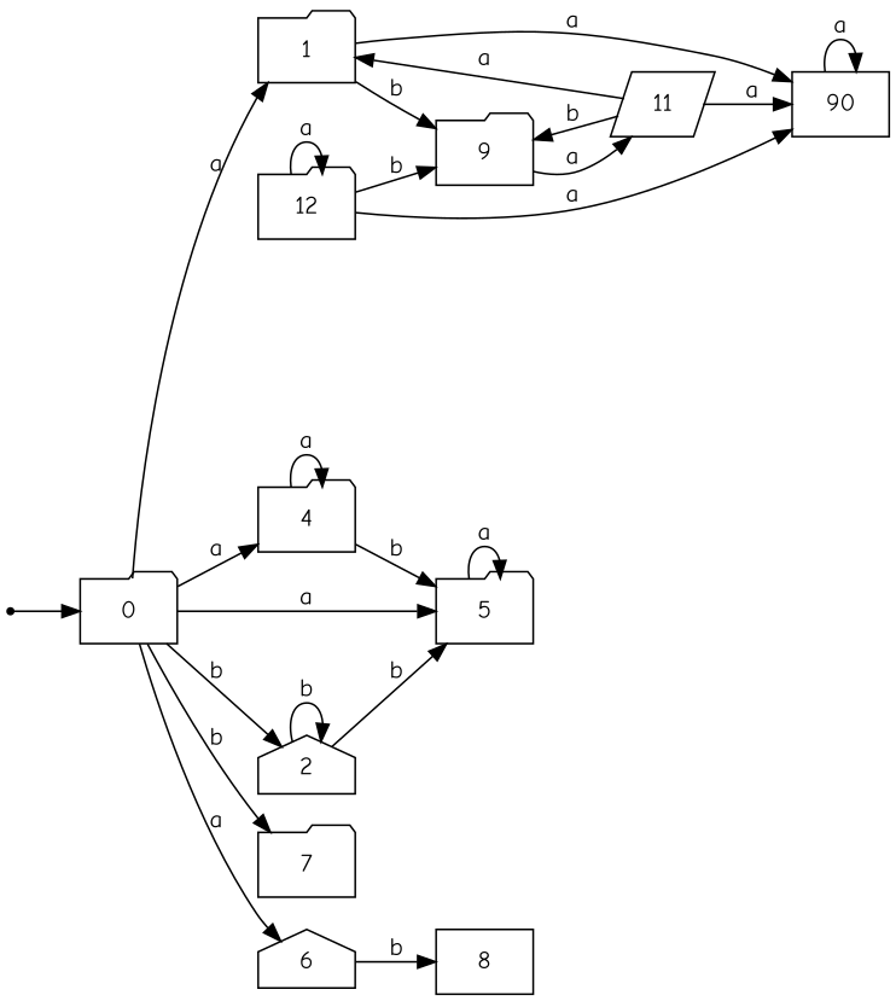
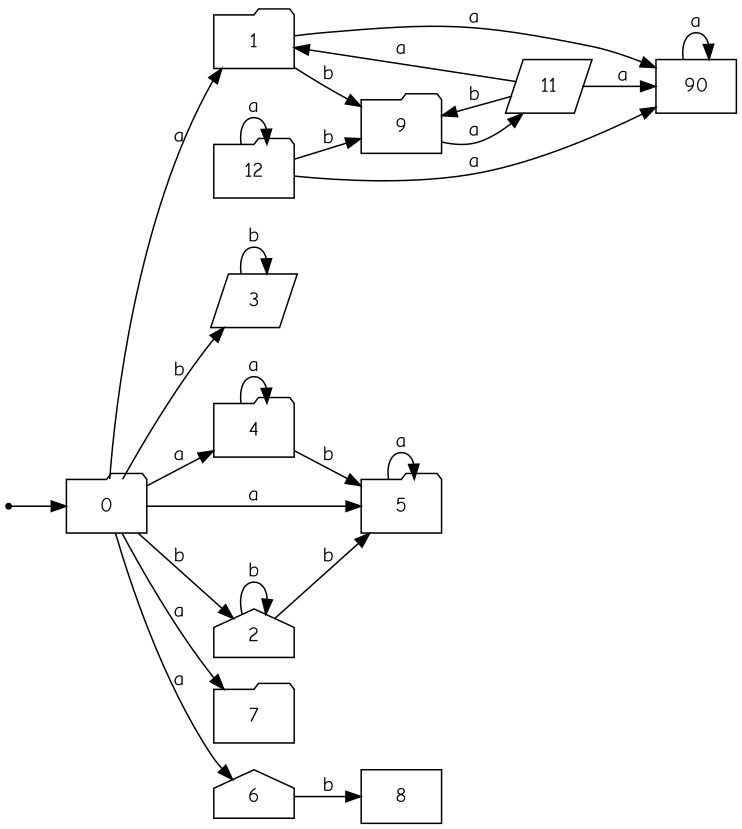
  digraph {
    fontname="Comic Neue"
    rankdir=LR
    node [fontname="Comic Neue" shape=folder]
    edge [fontname="Comic Neue"]
    dummy0 [shape=point]
    0
    1
    2 [shape=house]
+   3 [shape=parallelogram]
    4
    5
    6 [shape=house]
    7
    9
    n11 [label=90 shape=box]
    8 [shape=box]
    11 [shape=parallelogram]
    12
    dummy0 -> 0
    0 -> 1 [label=a]
    0 -> 2 [label=b]
+   0 -> 3 [label=b]
    0 -> 4 [label=a]
    0 -> 5 [label=a]
    0 -> 6 [label=a]
-   0 -> 7 [label=b]
+   0 -> 7 [label=a]
    1 -> 9 [label=b]
    1 -> n11 [label=a]
    2 -> 2 [label=b]
    2 -> 5 [label=b]
+   3 -> 3 [label=b]
    4 -> 4 [label=a]
    4 -> 5 [label=b]
    5 -> 5 [label=a]
    6 -> 8 [label=b]
    9 -> 11 [label=a]
    n11 -> n11 [label=a]
    11 -> 1 [label=a]
    11 -> 9 [label=b]
    11 -> n11 [label=a]
    12 -> 9 [label=b]
    12 -> n11 [label=a]
    12 -> 12 [label=a]
  }
